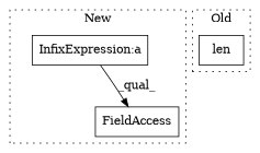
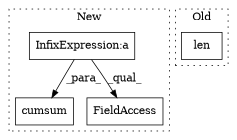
  digraph {
    node [a=32 shape=box]
+   n1 [l="7,1" label=cumsum s="1525,1553"]
    n2 [a=27 l=3 label="InfixExpression:a" s=1535]
    n3 [a=22 l=59 label=FieldAccess s=1506]
    n4 [l="4,1" label=len s="1821,1828"]
    subgraph cluster_1 {
      label=New
      style=dotted
+     n1
      n2
      n3
    }
    subgraph cluster_2 {
      label=Old
      style=dotted
      n4
    }
+   n2 -> n1 [label=_para_]
    n2 -> n3 [label=_qual_]
  }
